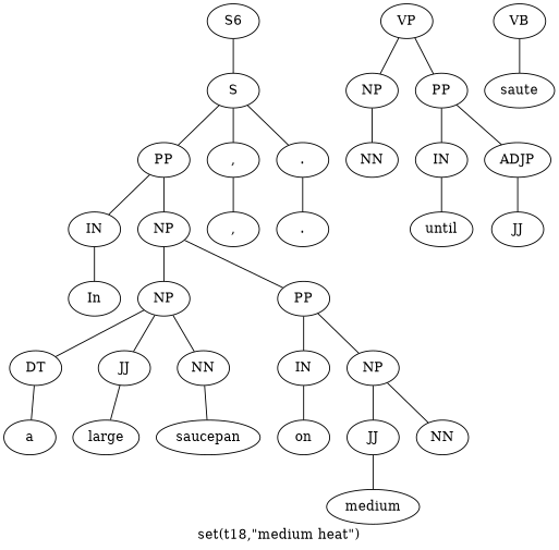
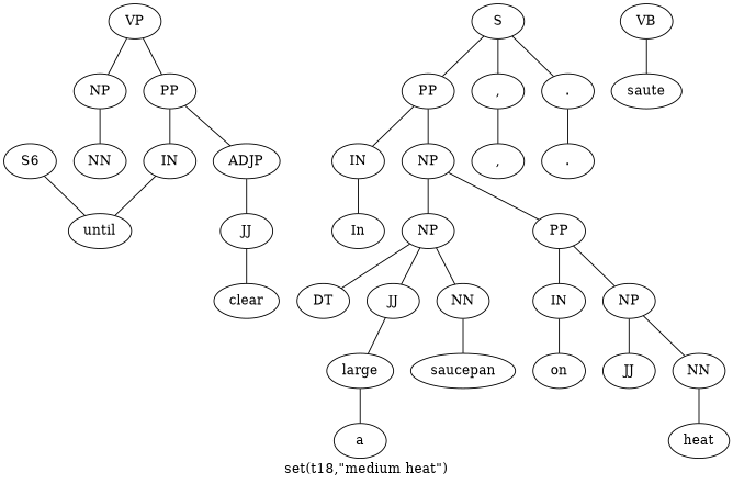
  graph {
    label="set(t18,\"medium heat\")"
    n1 [label=S6]
    n2 [label=S]
    n3 [label=PP]
    n4 [label=","]
    n5 [label="."]
    n6 [label=IN]
    n7 [label=NP]
    n8 [label=","]
    n9 [label=VP]
    n10 [label=NP]
    n11 [label=PP]
    n12 [label="."]
    n13 [label=In]
    n14 [label=NP]
    n15 [label=PP]
    n16 [label=DT]
    n17 [label=JJ]
    n18 [label=NN]
    n19 [label=IN]
    n20 [label=NP]
    n21 [label=a]
    n22 [label=large]
    n23 [label=saucepan]
    n24 [label=on]
    n25 [label=JJ]
    n26 [label=NN]
-   n27 [label=medium]
+   n28 [label=heat]
    n29 [label=VB]
    n30 [label=saute]
    n31 [label=NN]
    n32 [label=IN]
    n33 [label=ADJP]
    n34 [label=until]
    n35 [label=JJ]
-   n1 -- n2
+   n36 [label=clear]
+   n1 -- n34
    n2 -- n3
    n2 -- n4
    n2 -- n5
    n3 -- n6
    n3 -- n7
    n4 -- n8
    n5 -- n12
    n6 -- n13
    n7 -- n14
    n7 -- n15
    n9 -- n10
    n9 -- n11
    n10 -- n31
    n11 -- n32
    n11 -- n33
    n14 -- n16
    n14 -- n17
    n14 -- n18
    n15 -- n19
    n15 -- n20
-   n16 -- n21
+   n22 -- n21
    n17 -- n22
    n18 -- n23
    n19 -- n24
    n20 -- n25
    n20 -- n26
-   n25 -- n27
+   n26 -- n28
    n29 -- n30
    n32 -- n34
    n33 -- n35
+   n35 -- n36
  }
